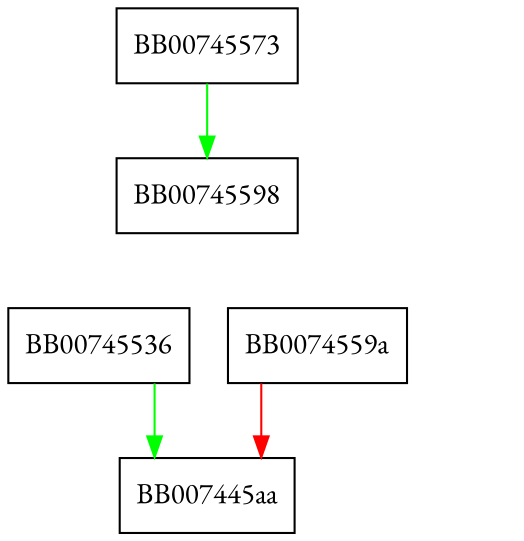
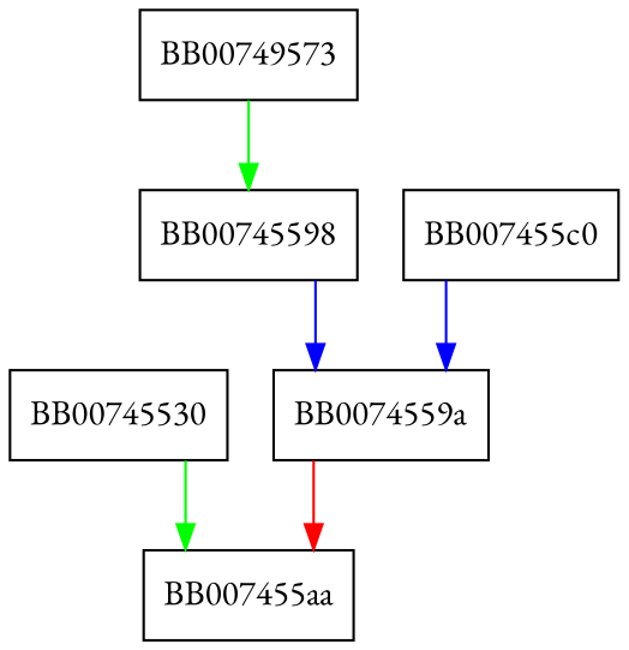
  digraph {
    fontname="EB Garamond"
    splines=ortho
    node [fontname="EB Garamond" shape=box]
    edge [color=green fontname="EB Garamond"]
-   BB00745530 [label=BB00745536]
-   BB007455aa [label=BB007445aa]
+   BB00745530
+   BB007455aa
    BB00745598
    BB0074559a
-   BB00745573
+   BB00745573 [label=BB00749573]
+   BB007455c0
    BB00745530 -> BB007455aa
+   BB00745598 -> BB0074559a [color=blue]
    BB0074559a -> BB007455aa [color=red]
    BB00745573 -> BB00745598
+   BB007455c0 -> BB0074559a [color=blue]
  }
